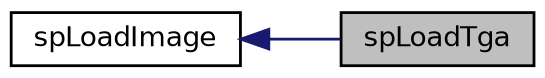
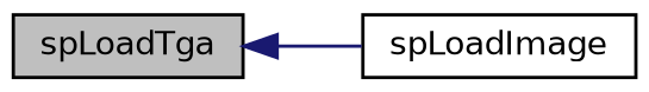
  digraph {
    rankdir=LR
    node [color=black fontname=Helvetica fontsize=10 shape=record style=filled]
    n1 [fillcolor=grey75 fontcolor=black height=0.2 label=spLoadTga width=0.4]
    n2 [fillcolor=white height=0.2 label=spLoadImage width=0.4]
-   n2 -> n1 [color=midnightblue dir=back fontname=Helvetica fontsize=10 labelfontname=Helvetica labelfontsize=10 style=solid]
+   n1 -> n2 [color=midnightblue dir=back fontname=Helvetica fontsize=10 labelfontname=Helvetica labelfontsize=10 style=solid]
  }
